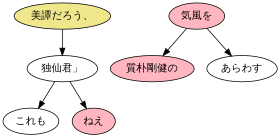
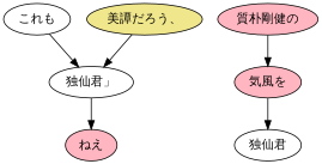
  digraph {
    node [fillcolor=white style=filled]
    n1 [label="これも"]
    n2 [label="独仙君」"]
    n3 [fillcolor=lightpink label="ねえ"]
    n4 [fillcolor=lightpink label="質朴剛健の"]
    n5 [fillcolor=lightpink label="気風を"]
-   n6 [label="あらわす"]
+   n6 [label="独仙君"]
    n7 [fillcolor=khaki label="美譚だろう、"]
-   n2 -> n1
+   n1 -> n2
    n2 -> n3
-   n5 -> n4
+   n4 -> n5
    n5 -> n6
    n7 -> n2
  }
